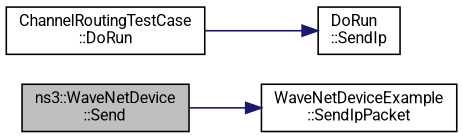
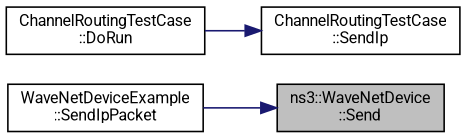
  digraph {
    fontname=Roboto
    rankdir=RL
    node [color=black fillcolor=white fontname=Roboto fontsize=10 shape=record style=filled]
    edge [color=midnightblue dir=back fontname=Roboto fontsize=10 labelfontname=Helvetica labelfontsize=10 style=solid]
    n1 [fillcolor=grey75 fontcolor=black height=0.2 label="ns3::WaveNetDevice\l::Send" width=0.4]
    n2 [height=0.2 label="WaveNetDeviceExample\l::SendIpPacket" width=0.4]
-   n3 [height=0.2 label="DoRun\l::SendIp" width=0.4]
+   n3 [height=0.2 label="ChannelRoutingTestCase\l::SendIp" width=0.4]
    n4 [height=0.2 label="ChannelRoutingTestCase\l::DoRun" width=0.4]
-   n2 -> n1
+   n1 -> n2
    n3 -> n4
  }
